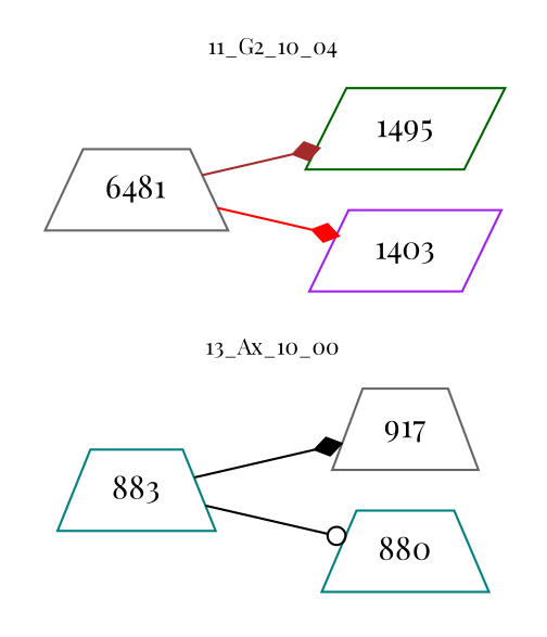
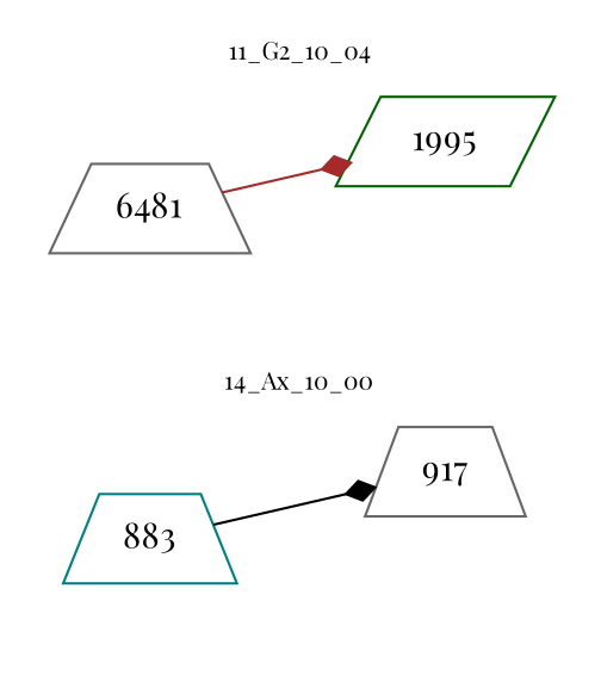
  digraph {
    fontname="Playfair Display"
    rankdir=LR
    node [color=teal fontname="Playfair Display" shape=trapezium]
    edge [arrowhead=diamond color=black fontname="Playfair Display"]
    n1 [label=883]
-   n2 [label=880]
    n3 [color=gray40 label=917]
    n4 [color=gray40 label=6481]
-   n5 [color=purple label=1403 shape=parallelogram]
-   n6 [color=darkgreen label=1495 shape=parallelogram]
+   n6 [color=darkgreen label=1995 shape=parallelogram]
    subgraph cluster_1 {
      color=white
      fontsize=10
-     label="13_Ax_10_00"
+     label="14_Ax_10_00"
      n1
-     n2
      n3
    }
    subgraph cluster_2 {
      color=white
      fontsize=10
      label="11_G2_10_04"
      n4
-     n5
      n6
    }
-   n1 -> n2 [arrowhead=odot]
    n1 -> n3
-   n4 -> n5 [color=red]
    n4 -> n6 [color=brown]
  }
